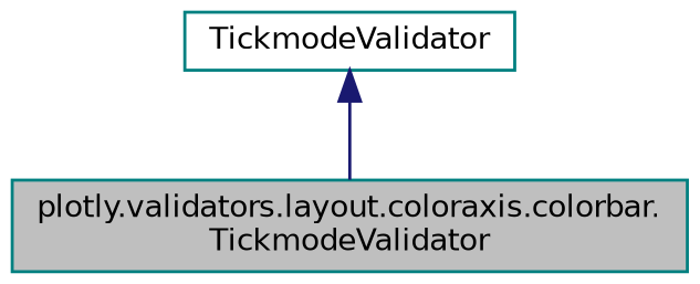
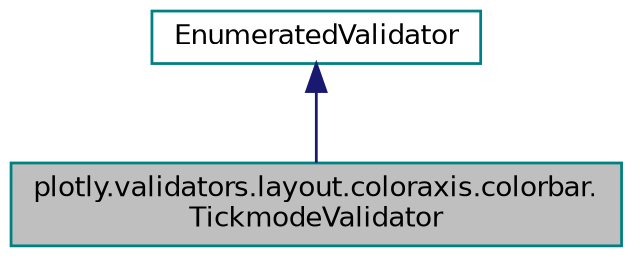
  digraph {
    node [color=teal fontname=Helvetica fontsize=10 shape=box style=filled]
    n1 [fillcolor=grey75 fontcolor=black height=0.2 label="plotly.validators.layout.coloraxis.colorbar.\lTickmodeValidator" width=0.4]
-   n2 [fillcolor=white height=0.2 label=TickmodeValidator width=0.4]
+   n2 [fillcolor=white height=0.2 label=EnumeratedValidator width=0.4]
    n2 -> n1 [color=midnightblue dir=back fontname=Helvetica fontsize=10 labelfontname=Helvetica labelfontsize=10 style=solid]
  }
